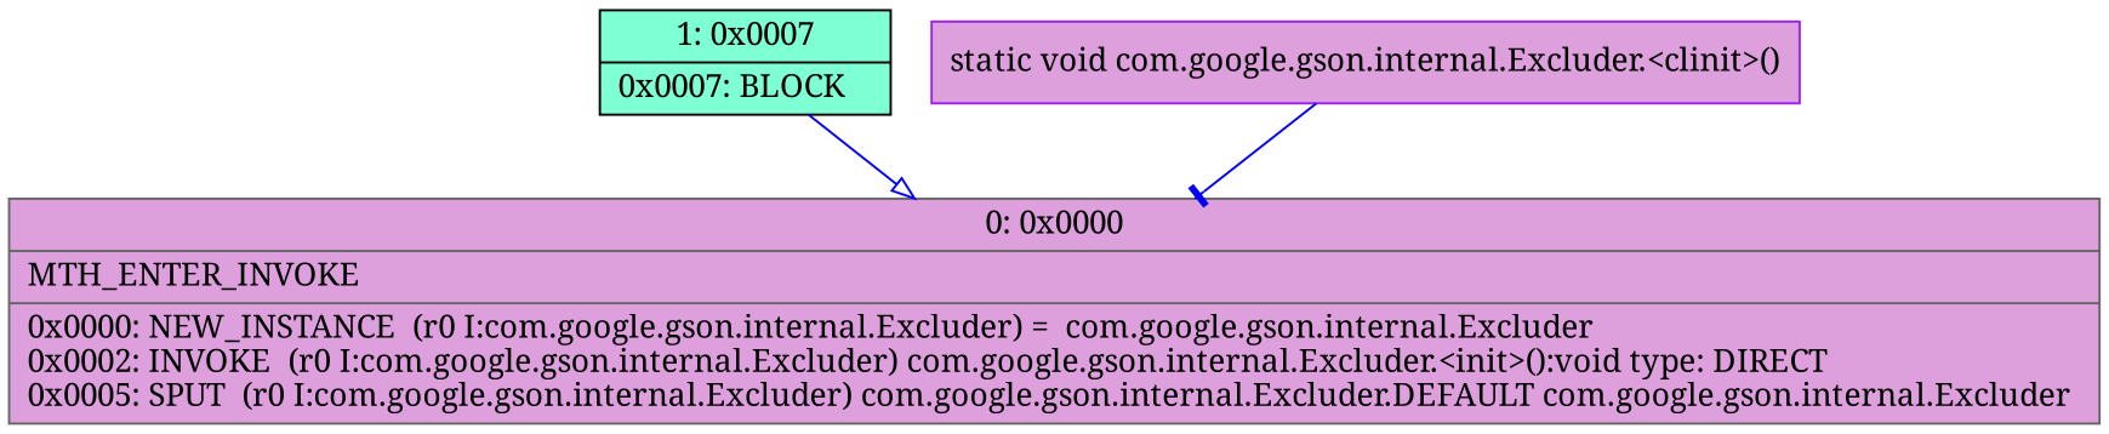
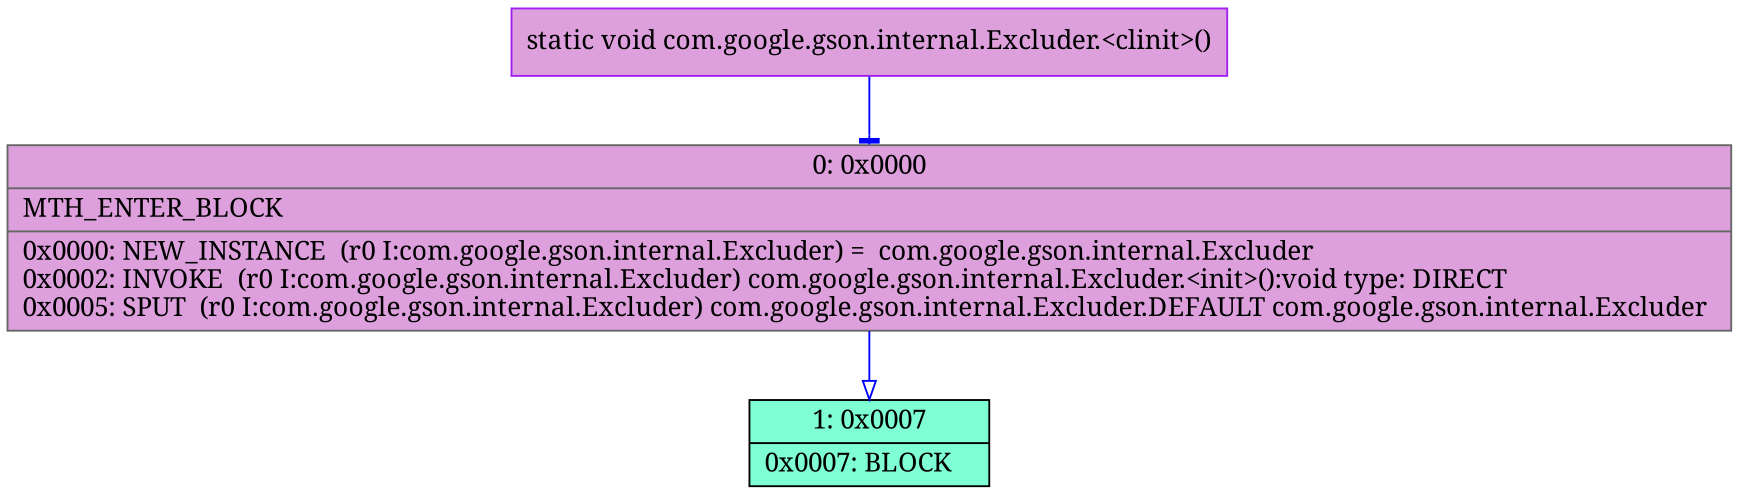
  digraph {
    fontname="Noto Serif"
    node [fillcolor=plum fontname="Noto Serif" shape=record style=filled]
    edge [color=blue fontname="Noto Serif"]
-   n1 [color=gray40 label="{0\:\ 0x0000|MTH_ENTER_INVOKE\l|0x0000: NEW_INSTANCE  (r0 I:com.google.gson.internal.Excluder) =  com.google.gson.internal.Excluder \l0x0002: INVOKE  (r0 I:com.google.gson.internal.Excluder) com.google.gson.internal.Excluder.\<init\>():void type: DIRECT \l0x0005: SPUT  (r0 I:com.google.gson.internal.Excluder) com.google.gson.internal.Excluder.DEFAULT com.google.gson.internal.Excluder \l}"]
+   n1 [color=gray40 label="{0\:\ 0x0000|MTH_ENTER_BLOCK\l|0x0000: NEW_INSTANCE  (r0 I:com.google.gson.internal.Excluder) =  com.google.gson.internal.Excluder \l0x0002: INVOKE  (r0 I:com.google.gson.internal.Excluder) com.google.gson.internal.Excluder.\<init\>():void type: DIRECT \l0x0005: SPUT  (r0 I:com.google.gson.internal.Excluder) com.google.gson.internal.Excluder.DEFAULT com.google.gson.internal.Excluder \l}"]
    n2 [color=black fillcolor=aquamarine label="{1\:\ 0x0007|0x0007: BLOCK   \l}"]
    n3 [color=purple label="{static void com.google.gson.internal.Excluder.\<clinit\>() }"]
-   n2 -> n1 [arrowhead=onormal]
+   n1 -> n2 [arrowhead=onormal]
    n3 -> n1 [arrowhead=tee]
  }
